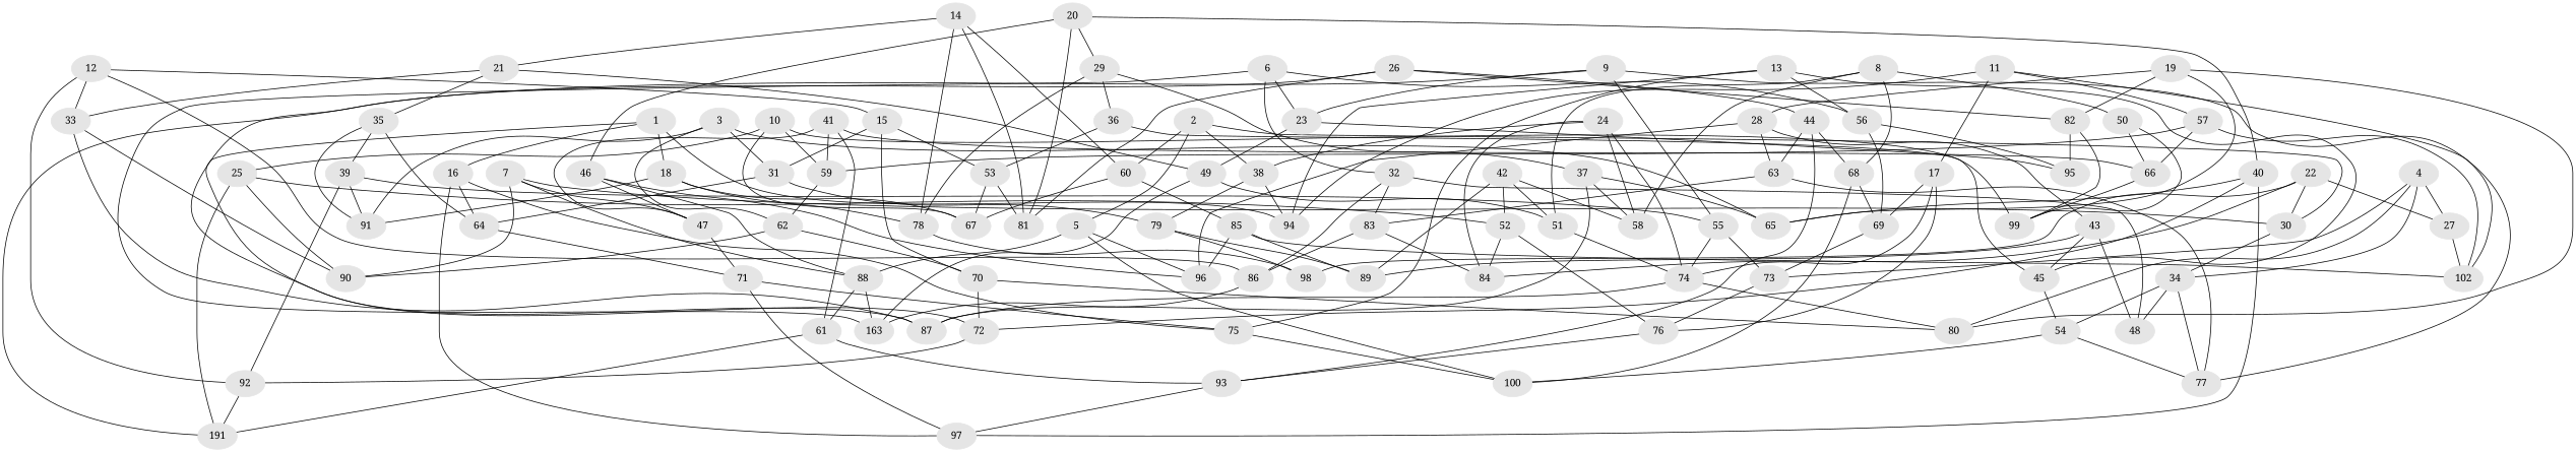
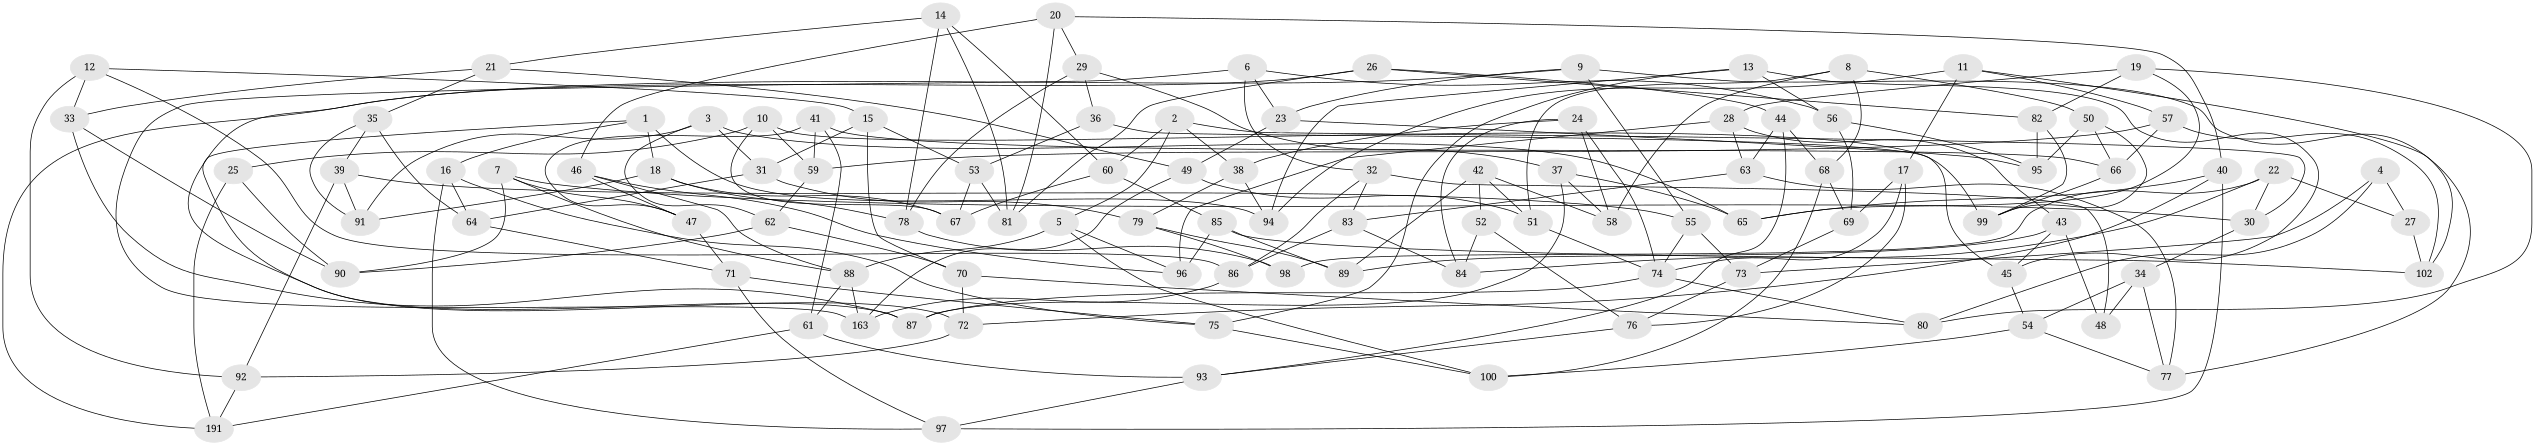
  graph {
    fontname="Noto Serif"
    node [color=gray90 fontname="Noto Serif" style=filled]
    edge [fontname="Noto Serif"]
    1
    16
    18
    87
    94
    75
    64
    97
    91
    67
    78
    2
    5
    30
    38
    60
    88
    96
    100
    34
    79
    85
    3
    31
    62
    65
    90
    70
    4
    27
    73
    80
    102
    77
    48
    54
    76
    n38 [label=163]
    61
    6
    23
    32
    56
    49
    95
    86
    83
    69
    7
    47
    71
    8
    50
    51
    58
    68
    99
    66
    74
    9
    55
    n62 [label=191]
    10
    25
    59
    52
    11
    17
    57
    12
    15
    33
    92
    53
    13
    45
    14
    21
    81
    35
    98
    72
    93
    19
    28
    82
    43
    63
    20
    29
    40
    46
    36
    37
    39
    22
    84
    24
    26
    44
    89
    41
    42
    1 -- 16
    1 -- 18
    1 -- 87
    1 -- 94
    16 -- 75
    16 -- 64
    16 -- 97
    18 -- 91
    18 -- 67
    18 -- 78
    75 -- 100
    64 -- 71
    78 -- 98
    2 -- 5
    2 -- 30
    2 -- 38
    2 -- 60
    5 -- 88
    5 -- 96
    5 -- 100
    30 -- 34
    38 -- 94
    38 -- 79
    60 -- 67
    60 -- 85
    88 -- n38
    88 -- 61
    34 -- 77
    34 -- 48
    34 -- 54
    79 -- 98
    79 -- 89
    85 -- 96
    85 -- 102
    85 -- 89
    3 -- 91
    3 -- 31
    3 -- 62
    3 -- 65
    31 -- 64
    31 -- 79
    62 -- 90
    62 -- 70
    70 -- 80
    70 -- 72
-   4 -- 34
    4 -- 27
    4 -- 73
    4 -- 80
    27 -- 102
    73 -- 76
    54 -- 100
    54 -- 77
    76 -- 93
    61 -- n62
    61 -- 93
    6 -- n38
    6 -- 23
    6 -- 32
    6 -- 56
    23 -- 49
    23 -- 95
    32 -- 48
    32 -- 86
    32 -- 83
    56 -- 95
    56 -- 69
    49 -- n38
    49 -- 51
    86 -- n38
    83 -- 86
    83 -- 84
    69 -- 73
    7 -- 30
    7 -- 88
    7 -- 90
    7 -- 47
    47 -- 71
    71 -- 75
    71 -- 97
    8 -- 50
    8 -- 51
    8 -- 58
    8 -- 68
+   50 -- 95
    50 -- 99
    50 -- 66
    51 -- 74
    68 -- 100
    68 -- 69
    66 -- 99
    74 -- 87
    74 -- 80
    9 -- 77
    9 -- 23
    9 -- 55
    9 -- n62
    55 -- 73
    55 -- 74
    10 -- 67
    10 -- 99
    10 -- 25
    10 -- 59
    25 -- 90
    25 -- n62
-   25 -- 52
    59 -- 62
    52 -- 76
    52 -- 84
    11 -- 94
    11 -- 102
    11 -- 17
    11 -- 57
    17 -- 76
    17 -- 69
    17 -- 74
    57 -- 102
    57 -- 66
    57 -- 59
    12 -- 86
    12 -- 15
    12 -- 33
    12 -- 92
    15 -- 31
    15 -- 70
    15 -- 53
    33 -- 87
    33 -- 90
    92 -- n62
    53 -- 67
    53 -- 81
    13 -- 94
    13 -- 75
    13 -- 56
    13 -- 45
    45 -- 54
    14 -- 78
    14 -- 60
    14 -- 21
    14 -- 81
    21 -- 49
    21 -- 33
    21 -- 35
    35 -- 64
    35 -- 91
    35 -- 39
    72 -- 92
    93 -- 97
    19 -- 65
    19 -- 80
    19 -- 28
    19 -- 82
    28 -- 96
    28 -- 43
    28 -- 63
    82 -- 95
    82 -- 99
    43 -- 48
    43 -- 45
    43 -- 89
    63 -- 77
    63 -- 83
    20 -- 81
    20 -- 29
    20 -- 40
    20 -- 46
    29 -- 78
    29 -- 36
    29 -- 37
    40 -- 97
    40 -- 65
    40 -- 72
    46 -- 88
    46 -- 96
    46 -- 47
    36 -- 53
    36 -- 45
    37 -- 87
    37 -- 65
    37 -- 58
    39 -- 91
    39 -- 55
    39 -- 92
    22 -- 30
    22 -- 27
    22 -- 98
    22 -- 84
    24 -- 38
    24 -- 58
    24 -- 74
    24 -- 84
    26 -- 81
    26 -- 72
    26 -- 82
    26 -- 44
    44 -- 68
    44 -- 93
    44 -- 63
    41 -- 61
    41 -- 47
    41 -- 66
    41 -- 59
    42 -- 51
    42 -- 58
    42 -- 52
    42 -- 89
  }
